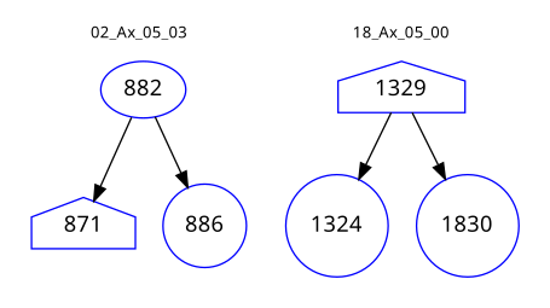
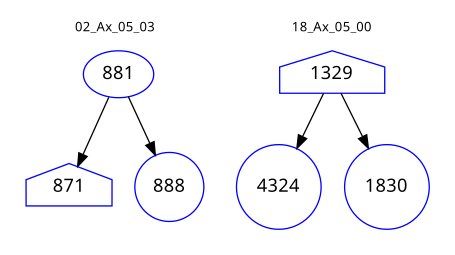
  digraph {
    fontname="Noto Sans"
    node [color=blue fontname="Noto Sans" shape=circle]
    edge [color=black fontname="Noto Sans"]
-   n1 [label=882 shape=ellipse]
+   n1 [label=881 shape=ellipse]
    n2 [label=871 shape=house]
-   n3 [label=886]
+   n3 [label=888]
    n4 [label=1329 shape=house]
-   n5 [label=1324]
+   n5 [label=4324]
    n6 [label=1830]
    subgraph cluster_1 {
      color=white
      fontsize=10
      label="02_Ax_05_03"
      n1
      n2
      n3
    }
    subgraph cluster_2 {
      color=white
      fontsize=10
      label="18_Ax_05_00"
      n4
      n5
      n6
    }
    n1 -> n2
    n1 -> n3
    n4 -> n5
    n4 -> n6
  }
